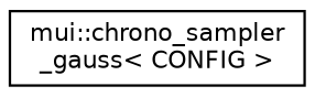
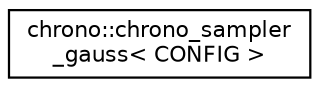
  digraph {
    rankdir=LR
-   n1 [color=black fillcolor=white fontname=Helvetica fontsize=10 height=0.2 label="mui::chrono_sampler\l_gauss\< CONFIG \>" shape=record style=filled width=0.4]
+   n1 [color=black fillcolor=white fontname=Helvetica fontsize=10 height=0.2 label="chrono::chrono_sampler\l_gauss\< CONFIG \>" shape=record style=filled width=0.4]
  }
